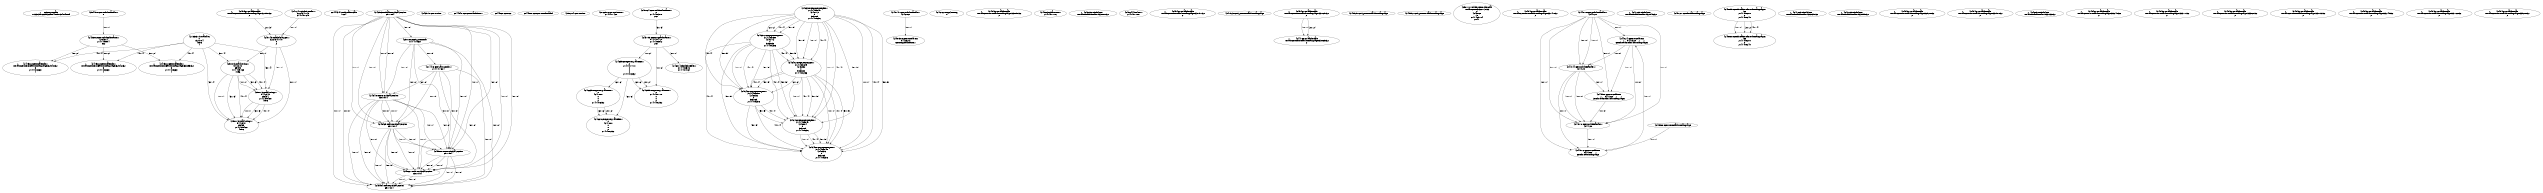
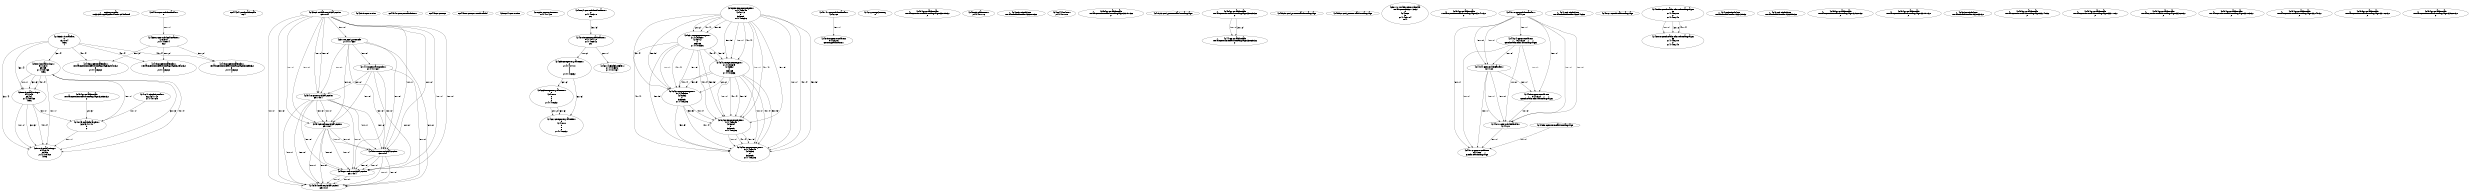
  digraph {
    n1 [label="6850628.main\n003383a1c68f832d0d4e857c94ed90ef"]
    n2 [label="4254480.GetModuleHandleW\n0"]
    n3 [label="4243306.GetModuleFileNameW\n4194304\n2147408904\n522"]
    n4 [label="4247567.GetLocaleInfoW\nretval_GetUserDefaultUILanguage_32940_32\n3\n2147408268\n4"]
    n5 [label="4247567.GetLocaleInfoW\nretval_GetUserDefaultUILanguage_32942_32\n3\n2147408268\n4"]
    n6 [label="4247567.GetLocaleInfoW\nretval_GetUserDefaultUILanguage_33395_32\n3\n2147408268\n4"]
    n7 [label="6844434.SetThreadLocale\n1024"]
    n8 [label="4243965.InitializeCriticalSection\n6917004"]
    n9 [label="4250188.GetSystemInfo\n2147417660"]
    n10 [label="4245418.EnterCriticalSection\n6917004"]
    n11 [label="4245469.LeaveCriticalSection\n6917004"]
    n12 [label="4245580.EnterCriticalSection\n6917004"]
    n13 [label="4245621.LeaveCriticalSection\n6917004"]
    n14 [label="4245454.LeaveCriticalSection\n6917004"]
    n15 [label="4214413.GetStartupInfoW\n2147417624"]
    n16 [label="4243979.GetVersion\n"]
    n17 [label="6844540.GetCommandLineW\n"]
    n18 [label="6844560.GetACP\n"]
    n19 [label="6844580.GetCurrentThreadId\n"]
    n20 [label="4250204.GetVersion\n"]
    n21 [label="4276690.GetVersionExW\n2147417420"]
    n22 [label="4248064.GetModuleFileNameW\n0\n2147408370\n261"]
    n23 [label="4245785.GetLongPathNameW\n5147407710\n2147406542\n261"]
    n24 [label="4246556.RegQueryValueExW\n0\n2147407710\n0\n0\n0\n2147408232"]
-   n25 [label="4246599.RegQueryValueExW\n0\n2147407710\n0\n0\n0\n2147408232"]
    n26 [label="4246014.FindFirstFileW\n2147406542\n2147407064"]
    n27 [label="4215383.VirtualAlloc\n0\n1310704\n4096\n4"]
    n28 [label="4250073.LoadStringW\n9441340\n65485\n2147409468\n4096"]
    n29 [label="4250073.LoadStringW\n9441340\n65484\n2147409468\n4096"]
    n30 [label="4250073.LoadStringW\n9441340\n65483\n2147409468\n4096"]
    n31 [label="4246338.RegOpenKeyExW\n2147483649\n4246772\n0\n983065\n2147408236"]
    n32 [label="4246372.RegOpenKeyExW\n2147483650\n4246772\n0\n983065\n2147408236"]
    n33 [label="4246402.RegOpenKeyExW\n2147483649\n4246832\n0\n983065\n2147408236"]
    n34 [label="4246432.RegOpenKeyExW\n2147483650\n4246832\n0\n983065\n2147408236"]
    n35 [label="4246462.RegOpenKeyExW\n2147483649\n4246884\n0\n983065\n2147408236"]
    n36 [label="4246492.RegOpenKeyExW\n2147483649\n4246936\n0\n983065\n2147408236"]
    n37 [label="4245741.GetModuleHandleW\n4246160"]
    n38 [label="4245758.GetProcAddress\n9441320\nGetLongPathNameW"]
    n39 [label="4246635.RegQueryValueExW\n0\n4247000\n0\n0\n0\n2147408232"]
    n40 [label="4246676.RegQueryValueExW\n0\n4247000\n0\n0\n0\n2147408232"]
    n41 [label="4246722.RegCloseKey\n0"]
    n42 [label="4245487.IsValidLocale\nretval_GetUserDefaultUILanguage_33085_32\n2"]
    n43 [label="4245683.CharNextW\n2147407716"]
    n44 [label="4246032.FindClose\nretval_FindFirstFileW_33080_32"]
    n45 [label="4246044.lstrlenW\n2147407108"]
    n46 [label="4245487.IsValidLocale\nretval_GetUserDefaultUILanguage_33797_32\n2"]
    n47 [label="4247923.GetSystemDefaultUILanguage\n"]
    n48 [label="4245487.IsValidLocale\nretval_GetUserDefaultUILanguage_33065_32\n2"]
    n49 [label="4244766.IsValidLocale\nretval_GetUserDefaultUILanguage_33065_32\n2"]
    n50 [label="4245525.GetSystemDefaultUILanguage\n"]
    n51 [label="4245552.GetSystemDefaultUILanguage\n"]
    n52 [label="4250171.MultiByteToWideChar\nretval_GetACP_32773_32\n0\n4243868\n10\n2147403704\n2047"]
    n53 [label="4245487.IsValidLocale\nretval_GetUserDefaultUILanguage_33747_32\n2"]
    n54 [label="4244018.GetModuleHandleW\n4244120"]
    n55 [label="4244024.GetProcAddress\n9441320\nGetThreadPreferredUILanguages"]
    n56 [label="4244044.GetModuleHandleW\n4244120"]
-   n57 [label="4244050.GetProcAddress\n9441320\nSetThreadPreferredUILanguages"]
+   n57 [label="4244050.GetProcAddress\n9441320\nGetThreadPreferredUILanguages"]
    n58 [label="4244070.GetModuleHandleW\n4244120"]
    n59 [label="4244076.GetProcAddress\n9441320\nGetThreadUILanguage"]
    n60 [label="4245487.IsValidLocale\nretval_GetUserDefaultUILanguage_32858_32\n2"]
    n61 [label="4248145.LoadLibraryExW\n3224341740\n0\n2"]
    n62 [label="4247558.GetUserDefaultUILanguage\n"]
    n63 [label="4247247.FindFirstFileW\n3224341740\n2147407640"]
    n64 [label="4247263.FindClose\nretval_FindFirstFileW_32946_32"]
    n65 [label="4245121.GetThreadUILanguage\n"]
    n66 [label="4245059.GetThreadPreferredUILanguages\n56\n2147408200\n0\n2147408240"]
    n67 [label="4245088.GetThreadPreferredUILanguages\n56\n2147408200\n0\n2147408240"]
    n68 [label="4247263.FindClose\nretval_FindFirstFileW_33035_32"]
    n69 [label="4247263.FindClose\nretval_FindFirstFileW_33559_32"]
    n70 [label="4245487.IsValidLocale\nretval_GetUserDefaultUILanguage_32928_32\n2"]
    n71 [label="4245487.IsValidLocale\nretval_GetUserDefaultUILanguage_33057_32\n2"]
    n72 [label="4246032.FindClose\nretval_FindFirstFileW_33033_32"]
    n73 [label="4245487.IsValidLocale\nretval_GetUserDefaultUILanguage_33240_32\n2"]
    n74 [label="4245487.IsValidLocale\nretval_GetUserDefaultUILanguage_33311_32\n2"]
    n75 [label="4245487.IsValidLocale\nretval_GetUserDefaultUILanguage_33368_32\n2"]
    n76 [label="4245487.IsValidLocale\nretval_GetUserDefaultUILanguage_33003_32\n2"]
    n77 [label="4245487.IsValidLocale\nretval_GetUserDefaultUILanguage_33245_32\n2"]
    n78 [label="4245487.IsValidLocale\nretval_GetUserDefaultUILanguage_33182_32\n2"]
    n79 [label="4245487.IsValidLocale\nretval_GetUserDefaultUILanguage_33520_32\n2"]
    n2 -> n3 [label="(0-->1)"]
    n3 -> n4 [label="(0-->2)"]
    n3 -> n5 [label="(0-->2)"]
    n3 -> n6 [label="(0-->2)"]
    n8 -> n9 [label="(0-->0)"]
    n8 -> n10 [label="(1-->1)"]
    n8 -> n10 [label="(0-->0)"]
    n8 -> n11 [label="(1-->1)"]
    n8 -> n11 [label="(0-->0)"]
    n8 -> n12 [label="(1-->1)"]
    n8 -> n12 [label="(0-->0)"]
    n8 -> n13 [label="(1-->1)"]
    n8 -> n13 [label="(0-->0)"]
    n8 -> n14 [label="(1-->1)"]
    n8 -> n14 [label="(0-->0)"]
    n9 -> n10 [label="(0-->0)"]
    n9 -> n11 [label="(0-->0)"]
    n9 -> n12 [label="(0-->0)"]
    n9 -> n13 [label="(0-->0)"]
    n9 -> n14 [label="(0-->0)"]
    n9 -> n15 [label="(0-->0)"]
    n10 -> n11 [label="(1-->1)"]
    n10 -> n11 [label="(0-->0)"]
    n10 -> n12 [label="(1-->1)"]
    n10 -> n12 [label="(0-->0)"]
    n10 -> n13 [label="(1-->1)"]
    n10 -> n13 [label="(0-->0)"]
    n10 -> n14 [label="(1-->1)"]
    n10 -> n14 [label="(0-->0)"]
    n11 -> n12 [label="(1-->1)"]
    n11 -> n12 [label="(0-->0)"]
    n11 -> n13 [label="(1-->1)"]
    n11 -> n13 [label="(0-->0)"]
    n11 -> n14 [label="(1-->1)"]
    n11 -> n14 [label="(0-->0)"]
    n12 -> n13 [label="(1-->1)"]
    n12 -> n13 [label="(0-->0)"]
    n12 -> n14 [label="(1-->1)"]
    n12 -> n14 [label="(0-->0)"]
    n13 -> n14 [label="(1-->1)"]
    n13 -> n14 [label="(0-->0)"]
    n15 -> n10 [label="(0-->0)"]
    n15 -> n11 [label="(0-->0)"]
    n15 -> n12 [label="(0-->0)"]
    n15 -> n13 [label="(0-->0)"]
    n15 -> n14 [label="(0-->0)"]
    n22 -> n23 [label="(3-->3)"]
    n23 -> n24 [label="(1-->2)"]
-   n23 -> n25 [label="(1-->2)"]
    n23 -> n26 [label="(2-->1)"]
-   n24 -> n25 [label="(2-->2)"]
-   n24 -> n25 [label="(6-->6)"]
    n24 -> n39 [label="(6-->6)"]
    n24 -> n40 [label="(6-->6)"]
    n27 -> n4 [label="(4-->4)"]
    n27 -> n5 [label="(4-->4)"]
    n27 -> n6 [label="(4-->4)"]
    n27 -> n28 [label="(3-->4)"]
    n27 -> n29 [label="(3-->4)"]
    n27 -> n30 [label="(3-->4)"]
    n28 -> n29 [label="(1-->1)"]
    n28 -> n29 [label="(3-->3)"]
    n28 -> n29 [label="(4-->4)"]
    n28 -> n30 [label="(1-->1)"]
    n28 -> n30 [label="(3-->3)"]
    n28 -> n30 [label="(4-->4)"]
    n29 -> n30 [label="(1-->1)"]
    n29 -> n30 [label="(3-->3)"]
    n29 -> n30 [label="(4-->4)"]
    n31 -> n32 [label="(2-->2)"]
    n31 -> n32 [label="(4-->4)"]
    n31 -> n32 [label="(5-->5)"]
    n31 -> n33 [label="(1-->1)"]
    n31 -> n33 [label="(4-->4)"]
    n31 -> n33 [label="(5-->5)"]
    n31 -> n34 [label="(4-->4)"]
    n31 -> n34 [label="(5-->5)"]
    n31 -> n35 [label="(1-->1)"]
    n31 -> n35 [label="(4-->4)"]
    n31 -> n35 [label="(5-->5)"]
    n31 -> n36 [label="(1-->1)"]
    n31 -> n36 [label="(4-->4)"]
    n31 -> n36 [label="(5-->5)"]
    n32 -> n33 [label="(4-->4)"]
    n32 -> n33 [label="(5-->5)"]
    n32 -> n34 [label="(1-->1)"]
    n32 -> n34 [label="(4-->4)"]
    n32 -> n34 [label="(5-->5)"]
    n32 -> n35 [label="(4-->4)"]
    n32 -> n35 [label="(5-->5)"]
    n32 -> n36 [label="(4-->4)"]
    n32 -> n36 [label="(5-->5)"]
    n33 -> n34 [label="(2-->2)"]
    n33 -> n34 [label="(4-->4)"]
    n33 -> n34 [label="(5-->5)"]
    n33 -> n35 [label="(1-->1)"]
    n33 -> n35 [label="(4-->4)"]
    n33 -> n35 [label="(5-->5)"]
    n33 -> n36 [label="(1-->1)"]
    n33 -> n36 [label="(4-->4)"]
    n33 -> n36 [label="(5-->5)"]
    n34 -> n35 [label="(4-->4)"]
    n34 -> n35 [label="(5-->5)"]
    n34 -> n36 [label="(4-->4)"]
    n34 -> n36 [label="(5-->5)"]
    n35 -> n36 [label="(1-->1)"]
    n35 -> n36 [label="(4-->4)"]
    n35 -> n36 [label="(5-->5)"]
    n37 -> n38 [label="(0-->1)"]
    n39 -> n40 [label="(2-->2)"]
    n39 -> n40 [label="(6-->6)"]
    n48 -> n49 [label="(1-->1)"]
    n48 -> n49 [label="(2-->2)"]
    n54 -> n55 [label="(0-->1)"]
    n54 -> n56 [label="(1-->1)"]
    n54 -> n56 [label="(0-->0)"]
    n54 -> n57 [label="(0-->1)"]
    n54 -> n58 [label="(1-->1)"]
    n54 -> n58 [label="(0-->0)"]
    n54 -> n59 [label="(0-->1)"]
    n55 -> n56 [label="(1-->0)"]
    n55 -> n57 [label="(1-->1)"]
    n55 -> n58 [label="(1-->0)"]
-   n59 -> n55 [label="(1-->1)"]
+   n55 -> n59 [label="(1-->1)"]
    n56 -> n57 [label="(0-->1)"]
    n56 -> n58 [label="(1-->1)"]
    n56 -> n58 [label="(0-->0)"]
    n56 -> n59 [label="(0-->1)"]
    n57 -> n58 [label="(1-->0)"]
    n58 -> n59 [label="(0-->1)"]
    n60 -> n61 [label="(2-->3)"]
    n61 -> n28 [label="(0-->1)"]
-   n61 -> n29 [label="(0-->1)"]
+   n29 -> n61 [label="(0-->1)"]
    n61 -> n30 [label="(0-->1)"]
    n62 -> n59 [label="(1-->1)"]
    n63 -> n61 [label="(1-->1)"]
    n66 -> n67 [label="(1-->1)"]
    n66 -> n67 [label="(2-->2)"]
    n66 -> n67 [label="(4-->4)"]
  }
